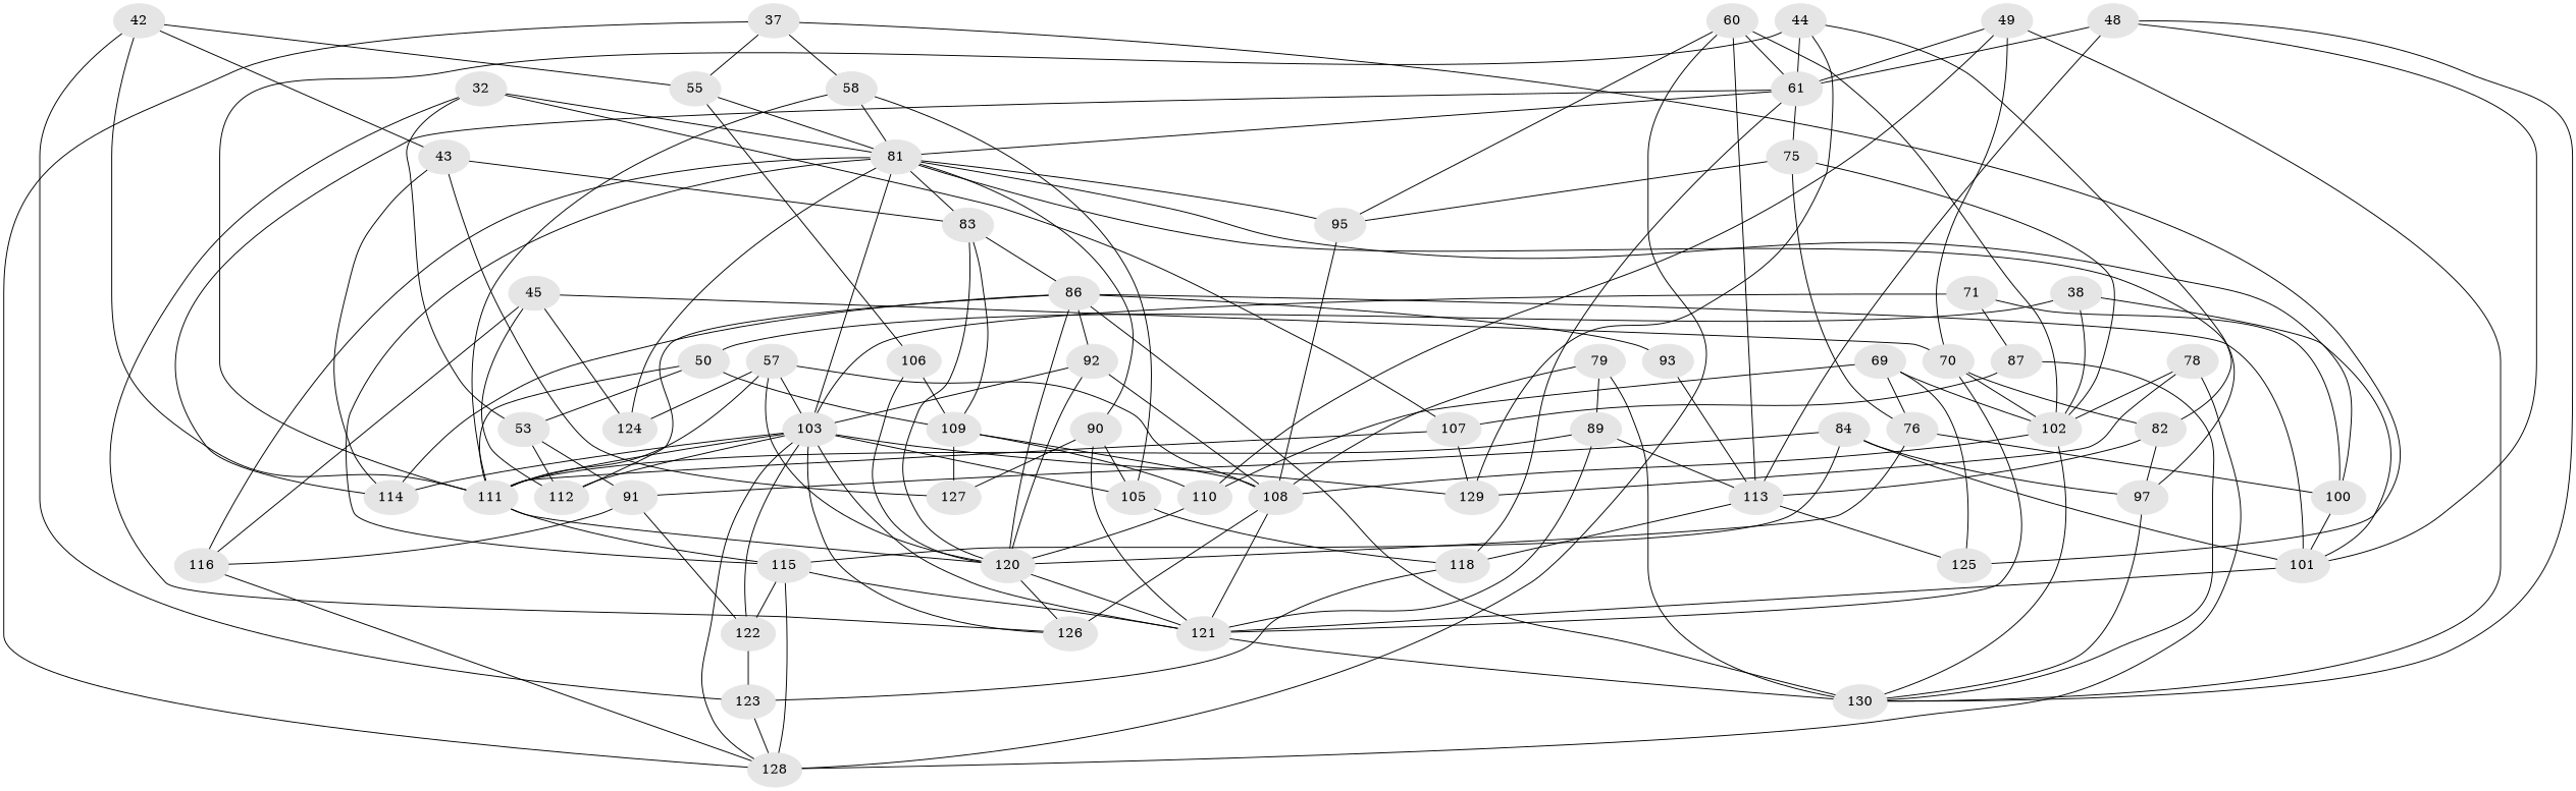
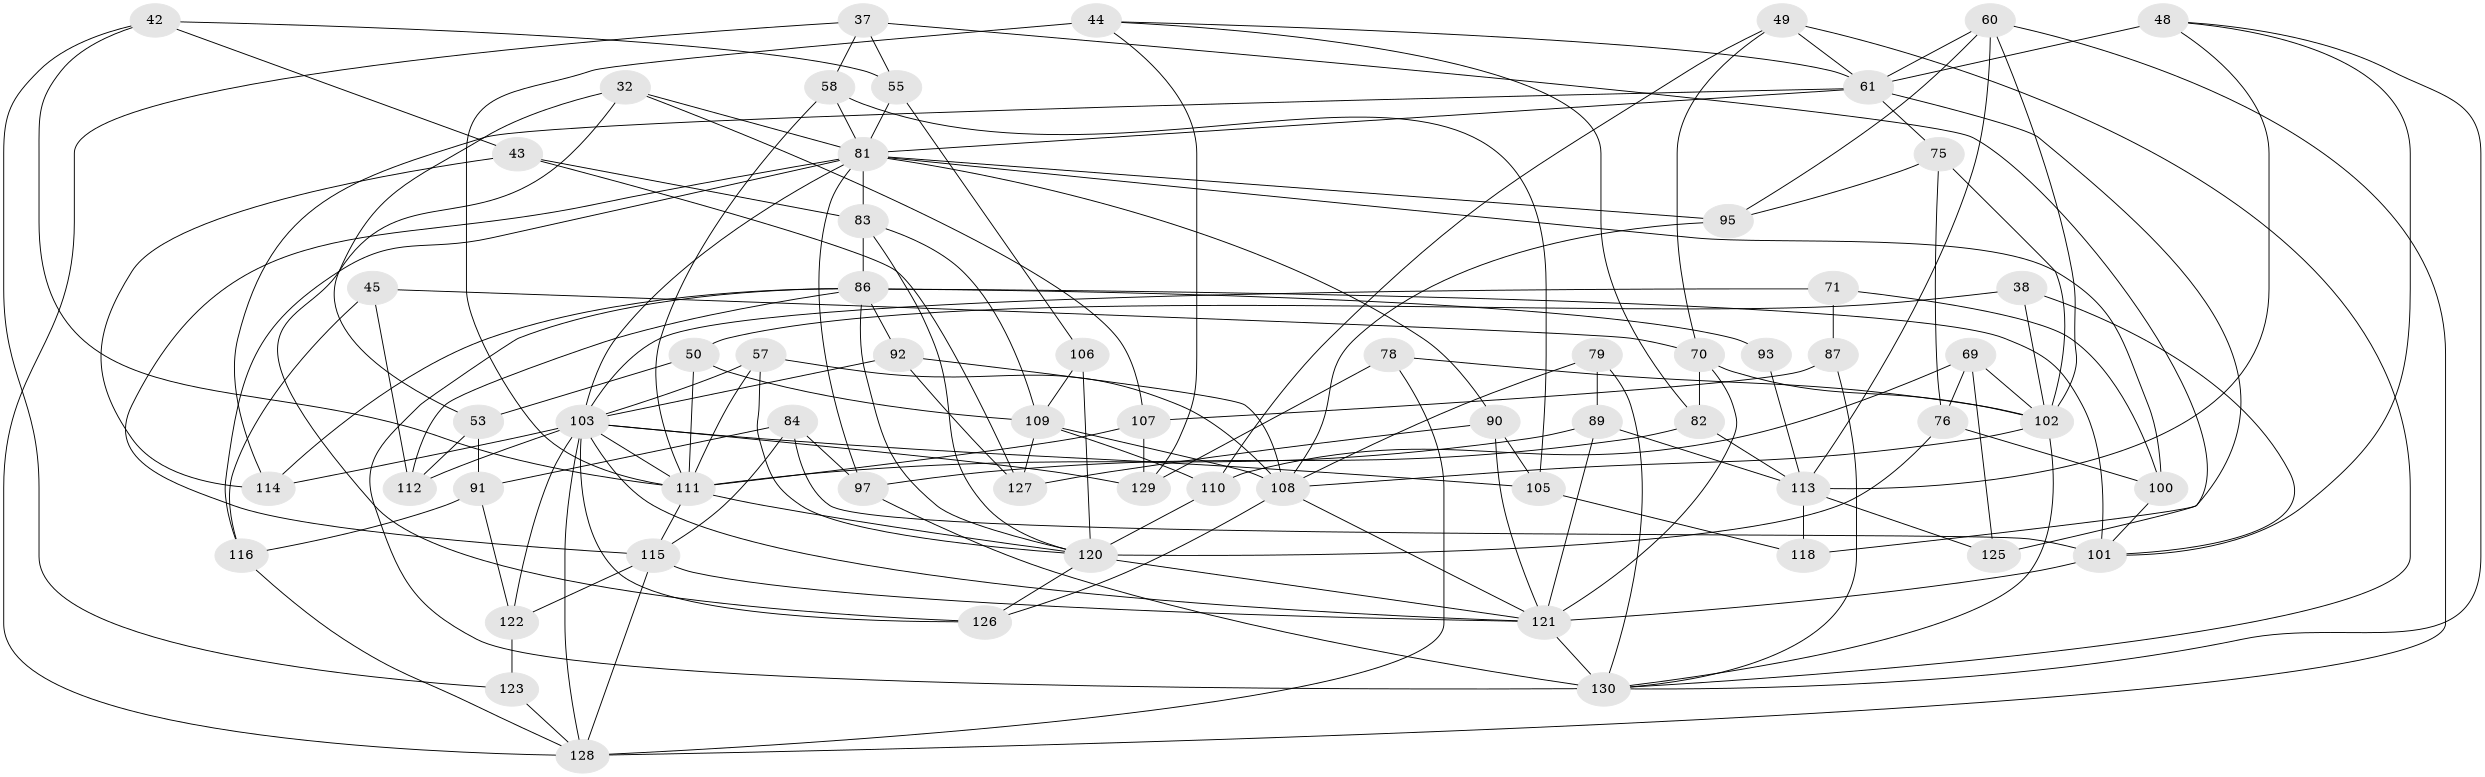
  graph {
    node [color=gray90 style=filled]
    n1 [label=32]
    53
    81 [super="+3+4+7+51+72"]
    107
    126 [super="+14"]
    112
    91
    83 [super="+63+59"]
    116
-   124
    103 [super="+98+99"]
    95 [super="+30"]
    100
    90
    97
    115 [super="+25+67"]
    111 [super="+33+94+74"]
    129
    37
    55
    58
    125
    128 [super="+15+20"]
    106
    105
    38
    50
    101 [super="+88+96"]
    102 [super="+5+85+34"]
    109
    87
    130 [super="+22+66"]
    121 [super="+65+119"]
    108 [super="+6+41"]
    42
    43
    123
    114
    127
    120 [super="+27+104"]
    86 [super="+73"]
    44 [super="+13"]
    61 [super="+56+40"]
    82
    75
    118
    113 [super="+32+77"]
    70 [super="+54"]
    45
    48 [super="+19"]
    49
    110
    122
    57 [super="+31"]
    60 [super="+39"]
    76
    69 [super="+64"]
    71
    78
    89 [super="+17"]
    79
    92
    93
    84
    n1 -- 53
    n1 -- 81
    n1 -- 107
    n1 -- 126
    53 -- 112
    53 -- 91
    81 -- 83 [weight=2]
    81 -- 116
-   81 -- 124
    81 -- 103 [weight=3]
    81 -- 95 [weight=3]
    81 -- 100
    81 -- 90
    81 -- 97
    81 -- 115
    107 -- 111
    107 -- 129
    91 -- 116
    91 -- 122
    83 -- 109
    83 -- 120 [weight=2]
    83 -- 86 [weight=2]
    116 -- 128
    103 -- 126
    103 -- 112
    103 -- 111 [weight=2]
    103 -- 129
    103 -- 128
    103 -- 105
    103 -- 121
    103 -- 114
    103 -- 122
    95 -- 108
    100 -- 101
    90 -- 105
    90 -- 121
    90 -- 127
    97 -- 130
    115 -- 128 [weight=2]
    115 -- 121
    115 -- 122
    111 -- 115 [weight=2]
    111 -- 120 [weight=2]
    37 -- 55
    37 -- 58
    37 -- 125
    37 -- 128
    55 -- 81
    55 -- 106
    58 -- 81
    58 -- 111
    58 -- 105
    106 -- 109
    106 -- 120 [weight=2]
    105 -- 118
    38 -- 50
    38 -- 101
    38 -- 102
    50 -- 53
    50 -- 111
    50 -- 109
    101 -- 121 [weight=3]
    102 -- 130
    102 -- 108
    109 -- 108
    109 -- 127
    109 -- 110
    87 -- 107
    87 -- 130
    121 -- 130 [weight=2]
    108 -- 126 [weight=3]
    108 -- 121
    42 -- 111
    42 -- 55
    42 -- 43
    42 -- 123
    43 -- 83
    43 -- 114
    43 -- 127
    123 -- 128
    120 -- 126
    120 -- 121 [weight=3]
    86 -- 112
    86 -- 101
    86 -- 130 [weight=2]
    86 -- 114
    86 -- 120
    86 -- 92
    86 -- 93
    44 -- 111 [weight=3]
    44 -- 129
    44 -- 61
    44 -- 82
    61 -- 81
    61 -- 114
    61 -- 75
    61 -- 118
    82 -- 97
    82 -- 113
    75 -- 95
    75 -- 102
    75 -- 76
-   118 -- 123
    113 -- 125
    113 -- 118
    70 -- 102 [weight=2]
    70 -- 121
    70 -- 82
    45 -- 112
    45 -- 116
-   45 -- 124
    45 -- 70
    48 -- 101
    48 -- 130
    48 -- 61 [weight=3]
    48 -- 113
    49 -- 130
    49 -- 61
    49 -- 70
    49 -- 110
    110 -- 120
    122 -- 123
-   57 -- 124 [weight=2]
    57 -- 103
    57 -- 111
    57 -- 108
    57 -- 120
    60 -- 95
    60 -- 128
    60 -- 102
    60 -- 61
    60 -- 113 [weight=2]
    76 -- 100
    76 -- 120
    69 -- 125 [weight=2]
    69 -- 102 [weight=2]
    69 -- 110
    69 -- 76
    71 -- 103
    71 -- 100
    71 -- 87
    78 -- 129
    78 -- 128
    78 -- 102
    89 -- 111 [weight=2]
    89 -- 121
    89 -- 113
    79 -- 130
    79 -- 108
    79 -- 89 [weight=2]
    92 -- 103
    92 -- 108
-   92 -- 120
+   92 -- 127
    93 -- 113
    84 -- 91
    84 -- 97
    84 -- 115
    84 -- 101
  }
